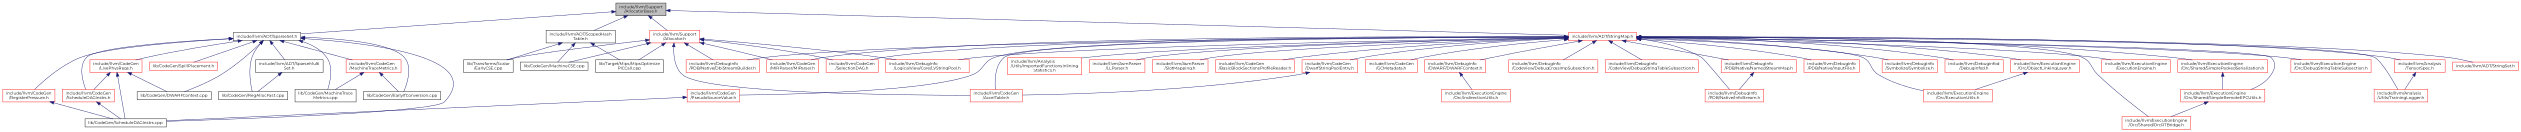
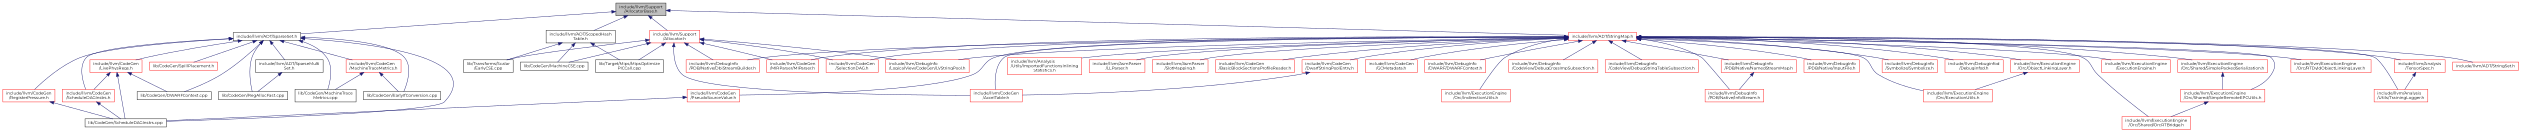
  digraph {
    fontname=Montserrat
    node [color=red fontname=Montserrat fontsize=10 shape=record]
    edge [color=midnightblue dir=back fontname=Montserrat fontsize=10 labelfontname=Helvetica labelfontsize=10 style=solid]
    n1 [color=black fillcolor=grey75 fontcolor=black height=0.2 label="include/llvm/Support\l/AllocatorBase.h" style=filled width=0.4]
    n2 [color=black height=0.2 label="include/llvm/ADT/ScopedHash\lTable.h" width=0.4]
    n3 [color=black height=0.2 label="include/llvm/ADT/SparseSet.h" width=0.4]
    n4 [height=0.2 label="include/llvm/ADT/StringMap.h" width=0.4]
    n5 [height=0.2 label="include/llvm/Support\l/Allocator.h" width=0.4]
    n6 [color=black height=0.2 label="lib/CodeGen/MachineCSE.cpp" width=0.4]
    n7 [color=black height=0.2 label="lib/Target/Mips/MipsOptimize\lPICCall.cpp" width=0.4]
    n8 [color=black height=0.2 label="lib/Transforms/Scalar\l/EarlyCSE.cpp" width=0.4]
    n9 [color=black height=0.2 label="include/llvm/ADT/SparseMulti\lSet.h" width=0.4]
    n10 [height=0.2 label="include/llvm/CodeGen\l/ScheduleDAGInstrs.h" width=0.4]
    n11 [color=black height=0.2 label="lib/CodeGen/ScheduleDAGInstrs.cpp" width=0.4]
    n12 [height=0.2 label="include/llvm/CodeGen\l/LivePhysRegs.h" width=0.4]
    n13 [color=black height=0.2 label="lib/CodeGen/DWARFContext.cpp" width=0.4]
    n14 [height=0.2 label="include/llvm/CodeGen\l/MachineTraceMetrics.h" width=0.4]
    n15 [color=black height=0.2 label="lib/CodeGen/EarlyIfConversion.cpp" width=0.4]
    n16 [color=black height=0.2 label="lib/CodeGen/MachineTrace\lMetrics.cpp" width=0.4]
    n17 [height=0.2 label="include/llvm/CodeGen\l/RegisterPressure.h" width=0.4]
    n18 [height=0.2 label="lib/CodeGen/SpillPlacement.h" width=0.4]
    n19 [color=black height=0.2 label="lib/CodeGen/RegAllocFast.cpp" width=0.4]
    n20 [height=0.2 label="include/llvm/ADT/StringSet.h" width=0.4]
    n21 [height=0.2 label="include/llvm/Analysis\l/TensorSpec.h" width=0.4]
    n22 [height=0.2 label="include/llvm/Analysis\l/Utils/TrainingLogger.h" width=0.4]
    n23 [height=0.2 label="include/llvm/Analysis\l/Utils/ImportedFunctionsInlining\lStatistics.h" width=0.4]
    n24 [height=0.2 label="include/llvm/AsmParser\l/LLParser.h" width=0.4]
    n25 [height=0.2 label="include/llvm/AsmParser\l/SlotMapping.h" width=0.4]
    n26 [height=0.2 label="include/llvm/CodeGen\l/AccelTable.h" width=0.4]
    n27 [height=0.2 label="include/llvm/CodeGen\l/BasicBlockSectionsProfileReader.h" width=0.4]
    n28 [height=0.2 label="include/llvm/CodeGen\l/DwarfStringPoolEntry.h" width=0.4]
    n29 [height=0.2 label="include/llvm/CodeGen\l/GCMetadata.h" width=0.4]
    n30 [height=0.2 label="include/llvm/CodeGen\l/MIRParser/MIParser.h" width=0.4]
    n31 [height=0.2 label="include/llvm/CodeGen\l/PseudoSourceValue.h" width=0.4]
    n32 [height=0.2 label="include/llvm/CodeGen\l/SelectionDAG.h" width=0.4]
    n33 [height=0.2 label="include/llvm/DebugInfo\l/CodeView/DebugCrossImpSubsection.h" width=0.4]
    n34 [height=0.2 label="include/llvm/DebugInfo\l/CodeView/DebugStringTableSubsection.h" width=0.4]
    n35 [height=0.2 label="include/llvm/DebugInfo\l/DWARF/DWARFContext.h" width=0.4]
-   n36 [height=0.2 label="include/llvm/DebugInfo\l/LogicalView/Core/LVStringPool.h" width=0.4]
+   n36 [height=0.2 label="include/llvm/DebugInfo\l/LogicalView/CodeGen/LVStringPool.h" width=0.4]
    n37 [height=0.2 label="include/llvm/DebugInfo\l/PDB/Native/DbiStreamBuilder.h" width=0.4]
    n38 [height=0.2 label="include/llvm/DebugInfo\l/PDB/Native/InfoStream.h" width=0.4]
    n39 [height=0.2 label="include/llvm/DebugInfo\l/PDB/Native/InputFile.h" width=0.4]
    n40 [height=0.2 label="include/llvm/DebugInfo\l/PDB/Native/NamedStreamMap.h" width=0.4]
    n41 [height=0.2 label="include/llvm/DebugInfo\l/Symbolize/Symbolize.h" width=0.4]
    n42 [height=0.2 label="include/llvm/Debuginfod\l/Debuginfod.h" width=0.4]
    n43 [height=0.2 label="include/llvm/ExecutionEngine\l/ExecutionEngine.h" width=0.4]
    n44 [height=0.2 label="include/llvm/ExecutionEngine\l/Orc/ExecutionUtils.h" width=0.4]
    n45 [height=0.2 label="include/llvm/ExecutionEngine\l/Orc/IndirectionUtils.h" width=0.4]
    n46 [height=0.2 label="include/llvm/ExecutionEngine\l/Orc/ObjectLinkingLayer.h" width=0.4]
-   n47 [height=0.2 label="include/llvm/ExecutionEngine\l/Orc/DebugStringTableSubsection.h" width=0.4]
+   n47 [height=0.2 label="include/llvm/ExecutionEngine\l/Orc/RTDyldObjectLinkingLayer.h" width=0.4]
    n48 [height=0.2 label="include/llvm/ExecutionEngine\l/Orc/Shared/OrcRTBridge.h" width=0.4]
    n49 [height=0.2 label="include/llvm/ExecutionEngine\l/Orc/Shared/SimplePackedSerialization.h" width=0.4]
    n50 [height=0.2 label="include/llvm/ExecutionEngine\l/Orc/Shared/SimpleRemoteEPCUtils.h" width=0.4]
    n1 -> n2
    n1 -> n3
    n1 -> n4
    n1 -> n5
    n2 -> n6
    n2 -> n7
    n2 -> n8
    n3 -> n9
    n3 -> n10
    n3 -> n11
    n3 -> n12
    n3 -> n13
    n3 -> n14
    n3 -> n15
    n3 -> n16
    n3 -> n17
    n3 -> n18
    n3 -> n19
    n4 -> n20
    n4 -> n21
    n4 -> n22
    n4 -> n23
    n4 -> n24
    n4 -> n25
    n4 -> n26
    n4 -> n27
    n4 -> n28
    n4 -> n29
    n4 -> n30
    n4 -> n31
    n4 -> n32
    n4 -> n33
    n4 -> n34
    n4 -> n35
    n4 -> n36
    n4 -> n37
    n4 -> n38
    n4 -> n39
    n4 -> n40
    n4 -> n41
    n4 -> n42
    n4 -> n43
    n4 -> n44
-   n35 -> n45
+   n4 -> n45
    n4 -> n46
    n4 -> n47
    n4 -> n48
    n4 -> n49
    n4 -> n50
    n5 -> n6
    n5 -> n7
    n5 -> n8
    n5 -> n26
    n5 -> n30
    n5 -> n32
    n5 -> n36
    n5 -> n37
    n9 -> n19
    n10 -> n11
    n12 -> n10
    n12 -> n11
    n12 -> n13
    n14 -> n15
    n14 -> n16
    n17 -> n11
    n21 -> n22
    n28 -> n26
    n31 -> n11
    n40 -> n38
    n46 -> n44
    n49 -> n50
    n50 -> n48
  }
